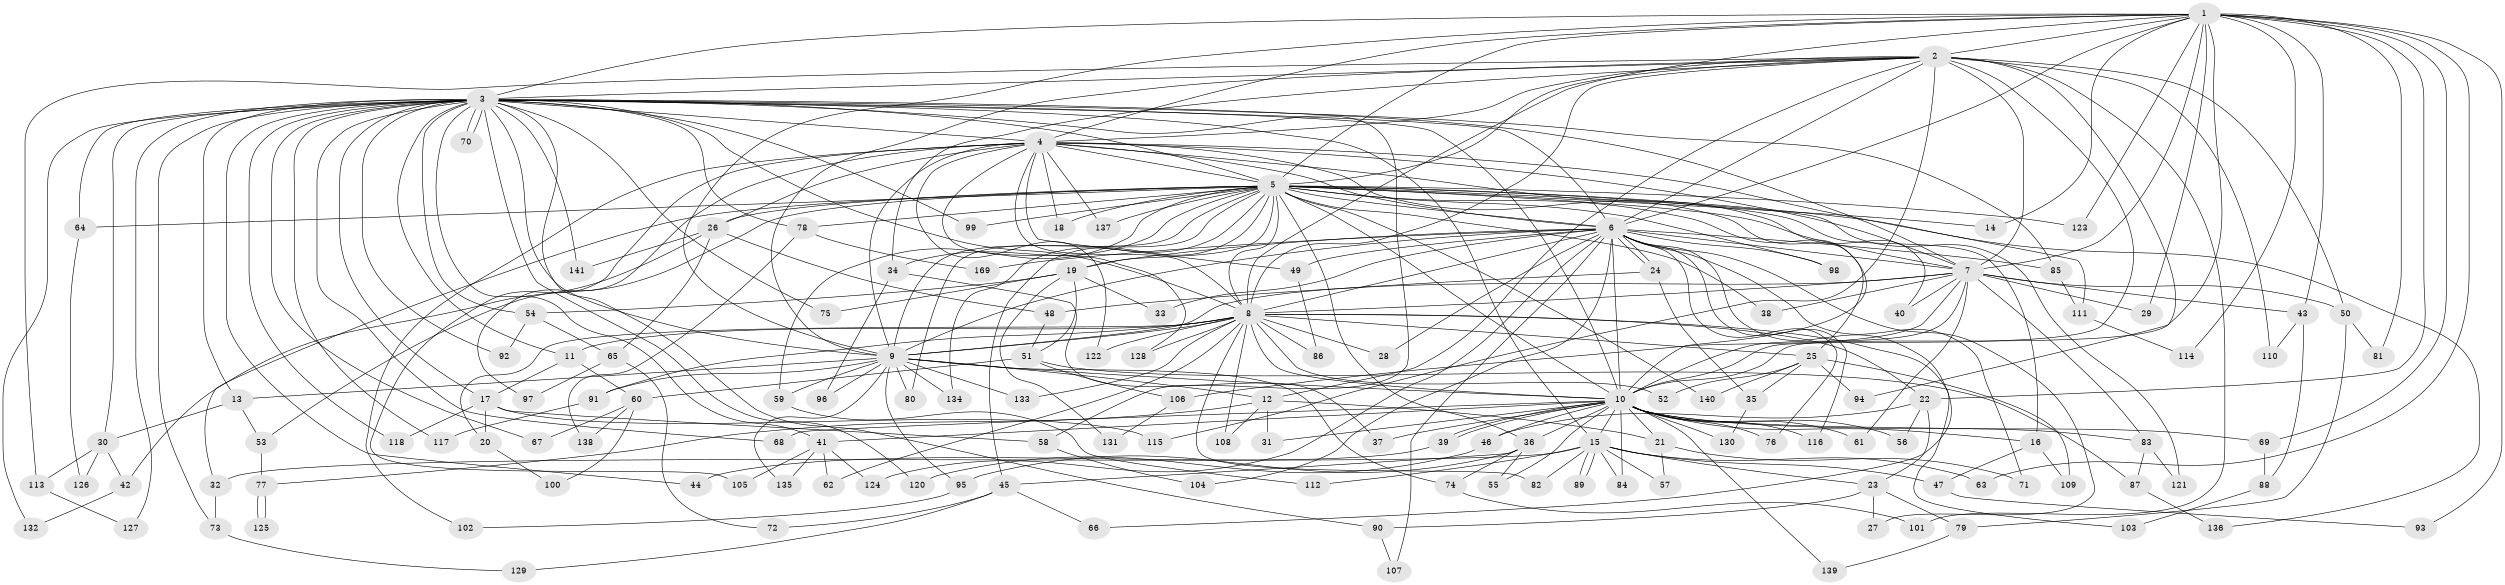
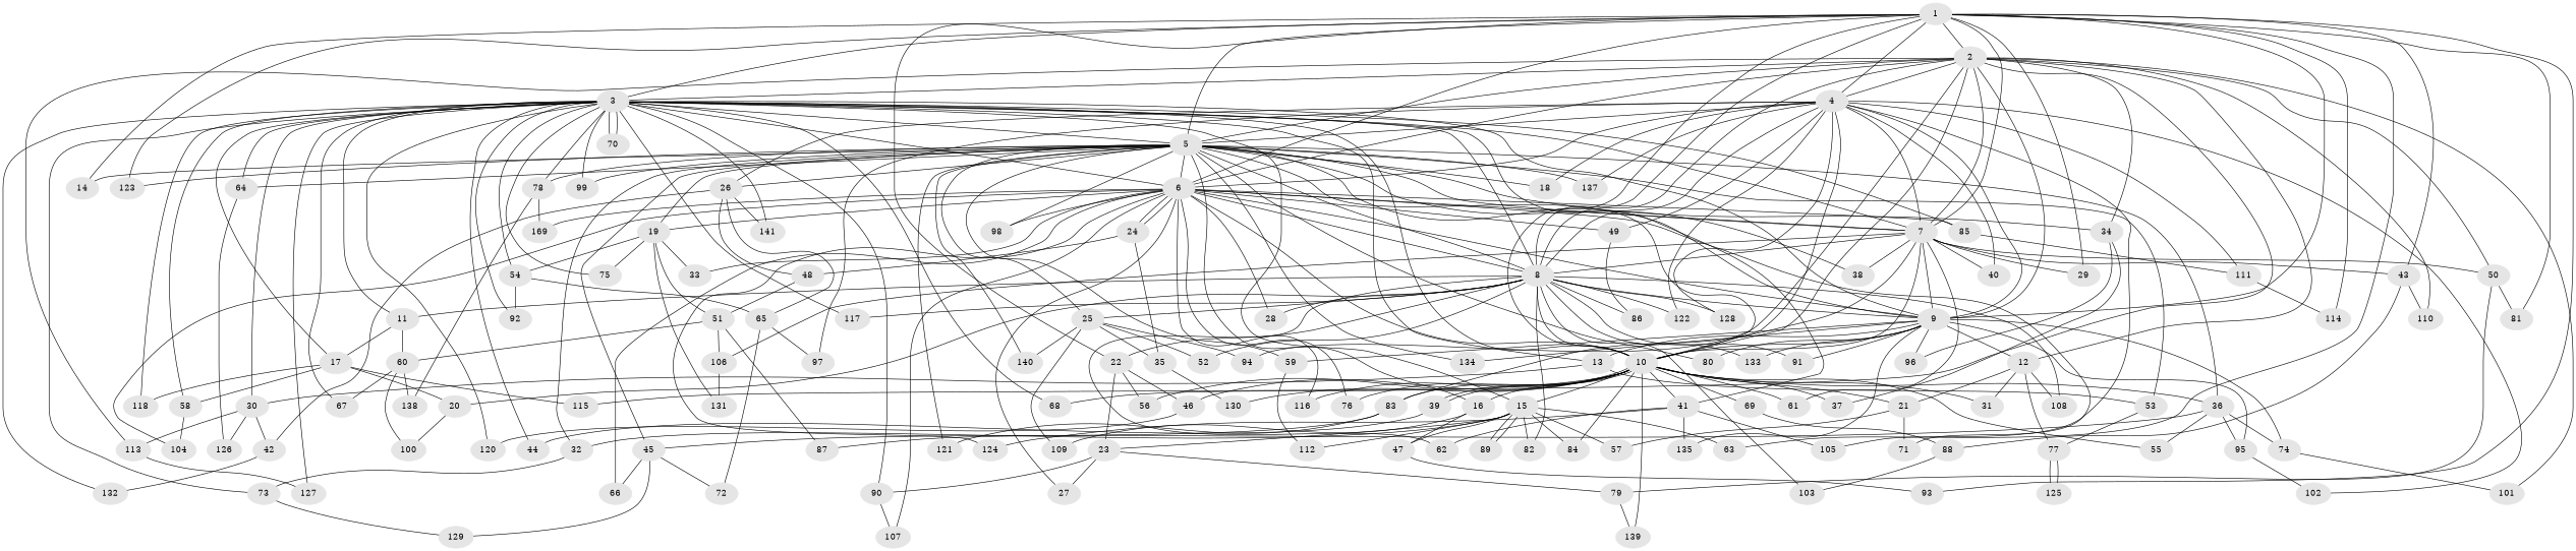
  graph {
    node [color=gray90 style=filled]
    1
    2
    3
    4
    5
    6
    7
    8
    9
    10
    14
    22
    29
    43
    63
    69
    81
    93
    114
    123
    12
    34
    50
    94
    101
    110
    113
    115
    11
    13
    15
    17
    30
    41
    44
    54
    58
    64
    67
    68
    70
    73
    75
    78
    85
    90
    92
    99
    117
    118
    120
    127
    132
    141
    18
    26
    40
    49
    97
    102
    105
    111
    122
    128
    137
    16
    19
    25
    32
    36
    38
    45
    53
    59
    80
    98
    121
    134
-   136
    140
    24
    27
    28
    33
    66
    71
    76
    104
    107
    116
    n91 [label=169]
    124
    106
    61
    83
    20
    52
    62
    82
    86
    91
    103
    108
    133
    74
    95
    96
    135
    21
    31
    37
    39
    46
    55
    56
    84
    130
    139
    23
    88
    77
    79
    60
    47
    57
    89
    112
    42
    126
    65
    129
    138
    48
    109
    51
    131
    35
    72
    87
    100
    125
    1 -- 2
    1 -- 3
    1 -- 4
    1 -- 5
    1 -- 6
    1 -- 7
    1 -- 8
    1 -- 9
    1 -- 10
    1 -- 14
    1 -- 22
    1 -- 29
    1 -- 43
    1 -- 63
-   1 -- 69
    1 -- 81
    1 -- 93
    1 -- 114
    1 -- 123
    2 -- 3
    2 -- 4
    2 -- 5
    2 -- 6
    2 -- 7
    2 -- 8
    2 -- 9
    2 -- 10
    2 -- 12
    2 -- 34
    2 -- 50
    2 -- 94
    2 -- 101
    2 -- 110
    2 -- 113
    2 -- 115
-   3 -- 4
    3 -- 5
    3 -- 6
    3 -- 7
    3 -- 8
    3 -- 9
    3 -- 10
    3 -- 11
    3 -- 13
    3 -- 15
    3 -- 17
    3 -- 30
    3 -- 41
    3 -- 44
    3 -- 54
    3 -- 58
    3 -- 64
    3 -- 67
    3 -- 68
    3 -- 70
    3 -- 70
    3 -- 73
    3 -- 75
    3 -- 78
    3 -- 85
    3 -- 90
    3 -- 92
    3 -- 99
    3 -- 117
    3 -- 118
    3 -- 120
    3 -- 127
    3 -- 132
    3 -- 141
    4 -- 5
    4 -- 6
    4 -- 7
    4 -- 8
    4 -- 9
    4 -- 10
    4 -- 18
    4 -- 26
    4 -- 40
    4 -- 49
    4 -- 97
    4 -- 102
    4 -- 105
    4 -- 111
    4 -- 122
    4 -- 128
    4 -- 137
    5 -- 6
    5 -- 7
    5 -- 8
    5 -- 9
    5 -- 10
    5 -- 14
    5 -- 123
    5 -- 34
    5 -- 64
    5 -- 78
    5 -- 99
    5 -- 18
    5 -- 26
    5 -- 137
    5 -- 16
    5 -- 19
    5 -- 25
    5 -- 32
    5 -- 36
    5 -- 38
    5 -- 45
    5 -- 53
    5 -- 59
    5 -- 80
    5 -- 98
    5 -- 121
    5 -- 134
-   5 -- 136
    5 -- 140
    6 -- 7
    6 -- 8
    6 -- 9
    6 -- 10
    6 -- 85
    6 -- 49
    6 -- 19
    6 -- 98
    6 -- 24
    6 -- 24
    6 -- 27
    6 -- 28
    6 -- 33
    6 -- 66
    6 -- 71
    6 -- 76
    6 -- 104
    6 -- 107
    6 -- 116
    6 -- n91
    6 -- 124
    7 -- 8
    7 -- 9
    7 -- 10
    7 -- 29
    7 -- 43
    7 -- 50
    7 -- 40
    7 -- 38
    7 -- 106
    7 -- 61
    7 -- 83
    8 -- 9
    8 -- 10
    8 -- 22
    8 -- 11
-   91 -- 117
+   8 -- 117
    8 -- 122
    8 -- 128
    8 -- 25
    8 -- 28
    8 -- 20
    8 -- 52
    8 -- 62
    8 -- 82
    8 -- 86
    8 -- 91
    8 -- 103
    8 -- 108
    8 -- 133
    9 -- 10
    9 -- 12
    9 -- 13
    9 -- 59
    9 -- 80
    9 -- 134
    9 -- 91
    9 -- 133
    9 -- 74
    9 -- 95
    9 -- 96
    9 -- 135
    10 -- 69
    10 -- 15
    10 -- 41
    10 -- 68
    10 -- 16
    10 -- 36
    10 -- 76
    10 -- 116
    10 -- 61
    10 -- 83
    10 -- 21
    10 -- 31
    10 -- 37
    10 -- 39
    10 -- 39
    10 -- 46
    10 -- 55
    10 -- 56
    10 -- 84
    10 -- 130
    10 -- 139
    22 -- 46
    22 -- 56
    22 -- 23
    43 -- 110
    43 -- 88
    69 -- 88
    12 -- 108
    12 -- 21
    12 -- 31
    12 -- 77
    34 -- 96
    34 -- 37
    50 -- 81
    50 -- 79
    113 -- 127
    11 -- 17
    11 -- 60
    13 -- 30
    13 -- 53
    15 -- 63
    15 -- 32
    15 -- 82
    15 -- 84
    15 -- 23
    15 -- 47
    15 -- 57
    15 -- 89
    15 -- 89
    15 -- 112
    17 -- 115
    17 -- 58
    17 -- 118
    17 -- 20
    30 -- 113
    30 -- 42
    30 -- 126
    41 -- 105
    41 -- 124
    41 -- 62
    41 -- 135
    54 -- 92
    54 -- 65
    58 -- 104
    64 -- 126
    73 -- 129
    78 -- n91
    78 -- 138
    85 -- 111
    90 -- 107
    26 -- 141
    26 -- 42
    26 -- 65
    26 -- 48
    49 -- 86
    111 -- 114
    16 -- 47
    16 -- 109
    19 -- 54
    19 -- 75
    19 -- 33
    19 -- 51
    19 -- 131
    25 -- 94
    25 -- 140
    25 -- 52
    25 -- 109
    25 -- 35
    32 -- 73
    36 -- 45
    36 -- 74
    36 -- 95
    36 -- 55
    45 -- 66
    45 -- 129
    45 -- 72
    53 -- 77
    59 -- 112
    24 -- 48
    24 -- 35
    106 -- 131
    83 -- 121
    83 -- 87
    20 -- 100
    74 -- 101
    95 -- 102
    21 -- 71
    21 -- 57
    39 -- 44
    46 -- 120
    23 -- 90
    23 -- 27
    23 -- 79
    88 -- 103
    77 -- 125
    77 -- 125
    79 -- 139
    60 -- 67
    60 -- 138
    60 -- 100
    47 -- 93
    42 -- 132
    65 -- 97
    65 -- 72
    48 -- 51
    51 -- 106
    51 -- 60
    51 -- 87
    35 -- 130
-   87 -- 136
  }
